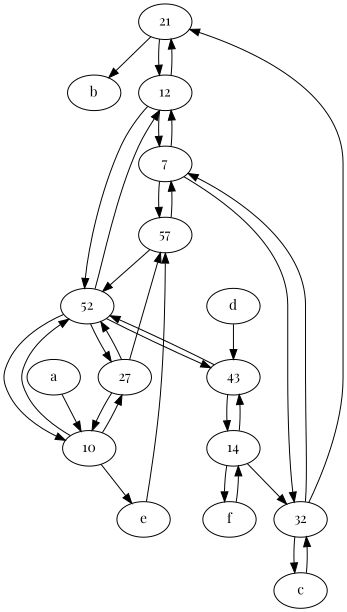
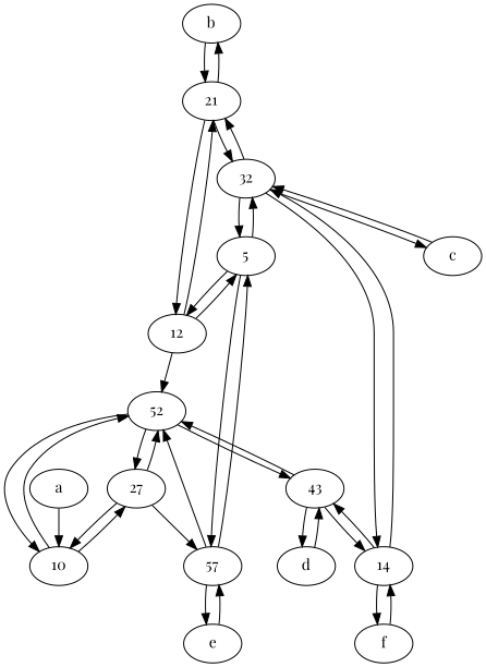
  digraph {
    fontname="Playfair Display"
    node [fontname="Playfair Display"]
    edge [fontname="Playfair Display"]
    b
    21
    n3 [label=12]
    32
    27
    57
    10
    52
-   5 [label=7]
+   5
    e
    43
    d
    14
    f
    c
    a
+   b -> 21
    21 -> b
    21 -> n3
+   21 -> 32
    n3 -> 21
    n3 -> 52
    n3 -> 5
    32 -> 21
    32 -> 5
+   32 -> 14
    32 -> c
    27 -> 57
    27 -> 10
    27 -> 52
    57 -> 52
    57 -> 5
-   10 -> e
+   57 -> e
    10 -> 27
    10 -> 52
-   52 -> n3
    52 -> 27
    52 -> 10
    52 -> 43
    5 -> n3
    5 -> 32
    5 -> 57
    e -> 57
    43 -> 52
+   43 -> d
    43 -> 14
    d -> 43
    14 -> 32
    14 -> 43
    14 -> f
    f -> 14
    c -> 32
    a -> 10
  }
